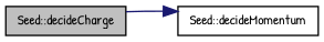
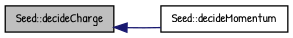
  digraph {
    rankdir=LR
    fontname="Patrick Hand"
    node [color=black fontname="Patrick Hand" fontsize=10 shape=record]
    n1 [fillcolor=grey75 fontcolor=black height=0.2 label="Seed::decideCharge" style=filled width=0.4]
    n2 [height=0.2 label="Seed::decideMomentum" width=0.4]
-   n2 -> n1 [color=midnightblue dir=back fontname="Patrick Hand" fontsize=10 labelfontname=FreeSans labelfontsize=10 style=solid]
+   n1 -> n2 [color=midnightblue dir=back fontname="Patrick Hand" fontsize=10 labelfontname=FreeSans labelfontsize=10 style=solid]
  }
